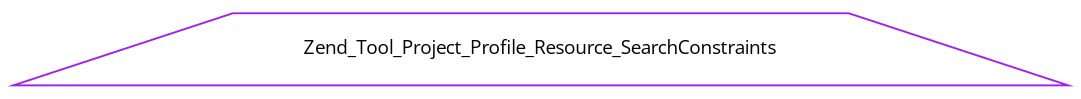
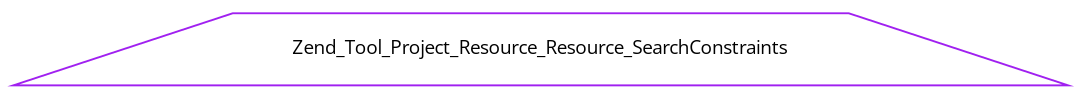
  digraph {
    rankdir=LR
    fontname="Open Sans"
-   n1 [color=purple fillcolor=white fontname="Open Sans" fontsize=10 height=0.2 label=Zend_Tool_Project_Profile_Resource_SearchConstraints shape=trapezium style=filled width=0.4]
+   n1 [color=purple fillcolor=white fontname="Open Sans" fontsize=10 height=0.2 label=Zend_Tool_Project_Resource_Resource_SearchConstraints shape=trapezium style=filled width=0.4]
  }
